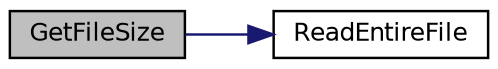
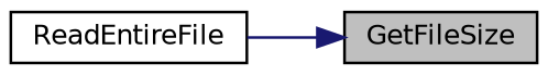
  digraph {
    rankdir=RL
    node [color=black fontname=Helvetica fontsize=10 shape=record]
    n1 [fillcolor=grey75 fontcolor=black height=0.2 label=GetFileSize style=filled width=0.4]
    n2 [height=0.2 label=ReadEntireFile width=0.4]
-   n2 -> n1 [color=midnightblue dir=back fontname=Helvetica fontsize=10 labelfontname=Helvetica labelfontsize=10 style=solid]
+   n1 -> n2 [color=midnightblue dir=back fontname=Helvetica fontsize=10 labelfontname=Helvetica labelfontsize=10 style=solid]
  }
